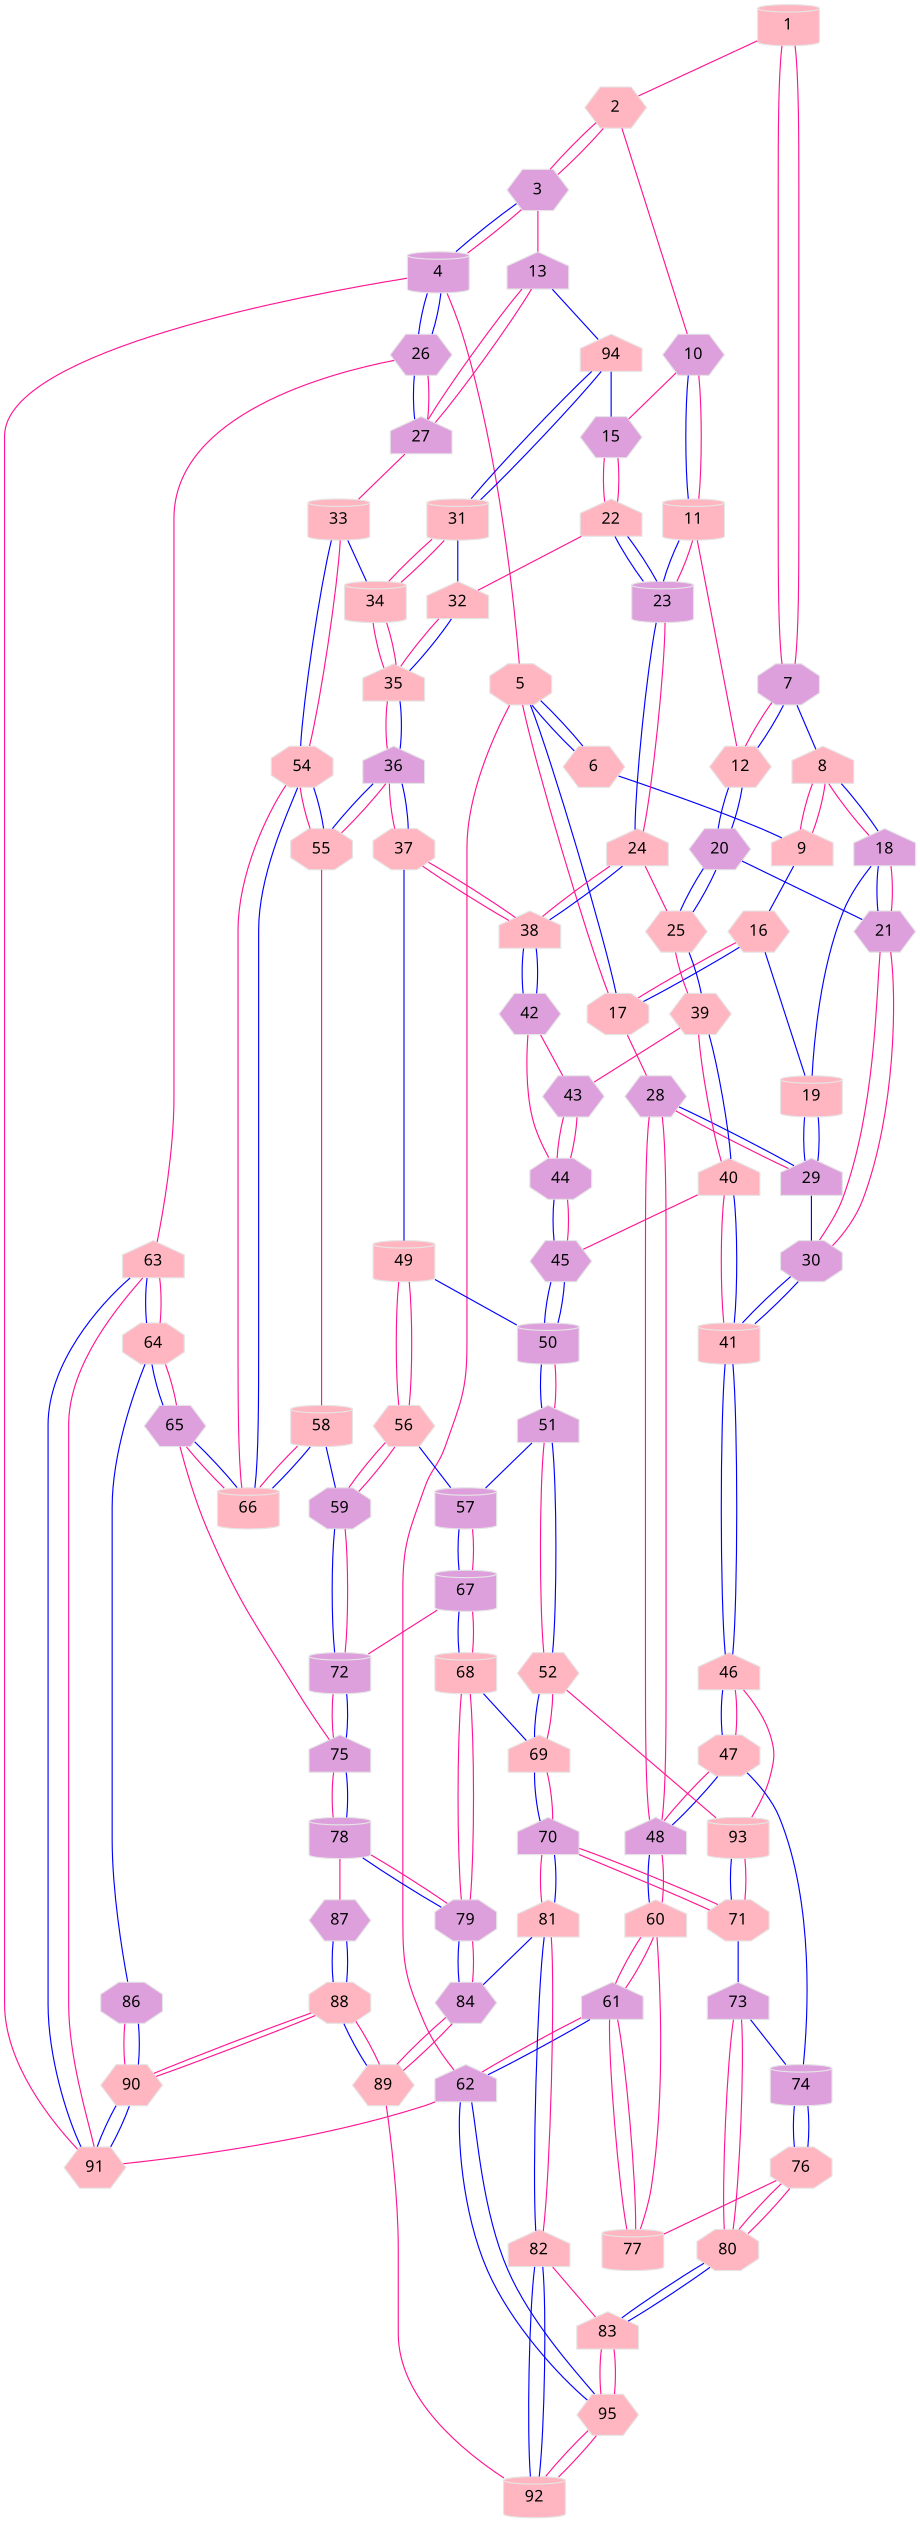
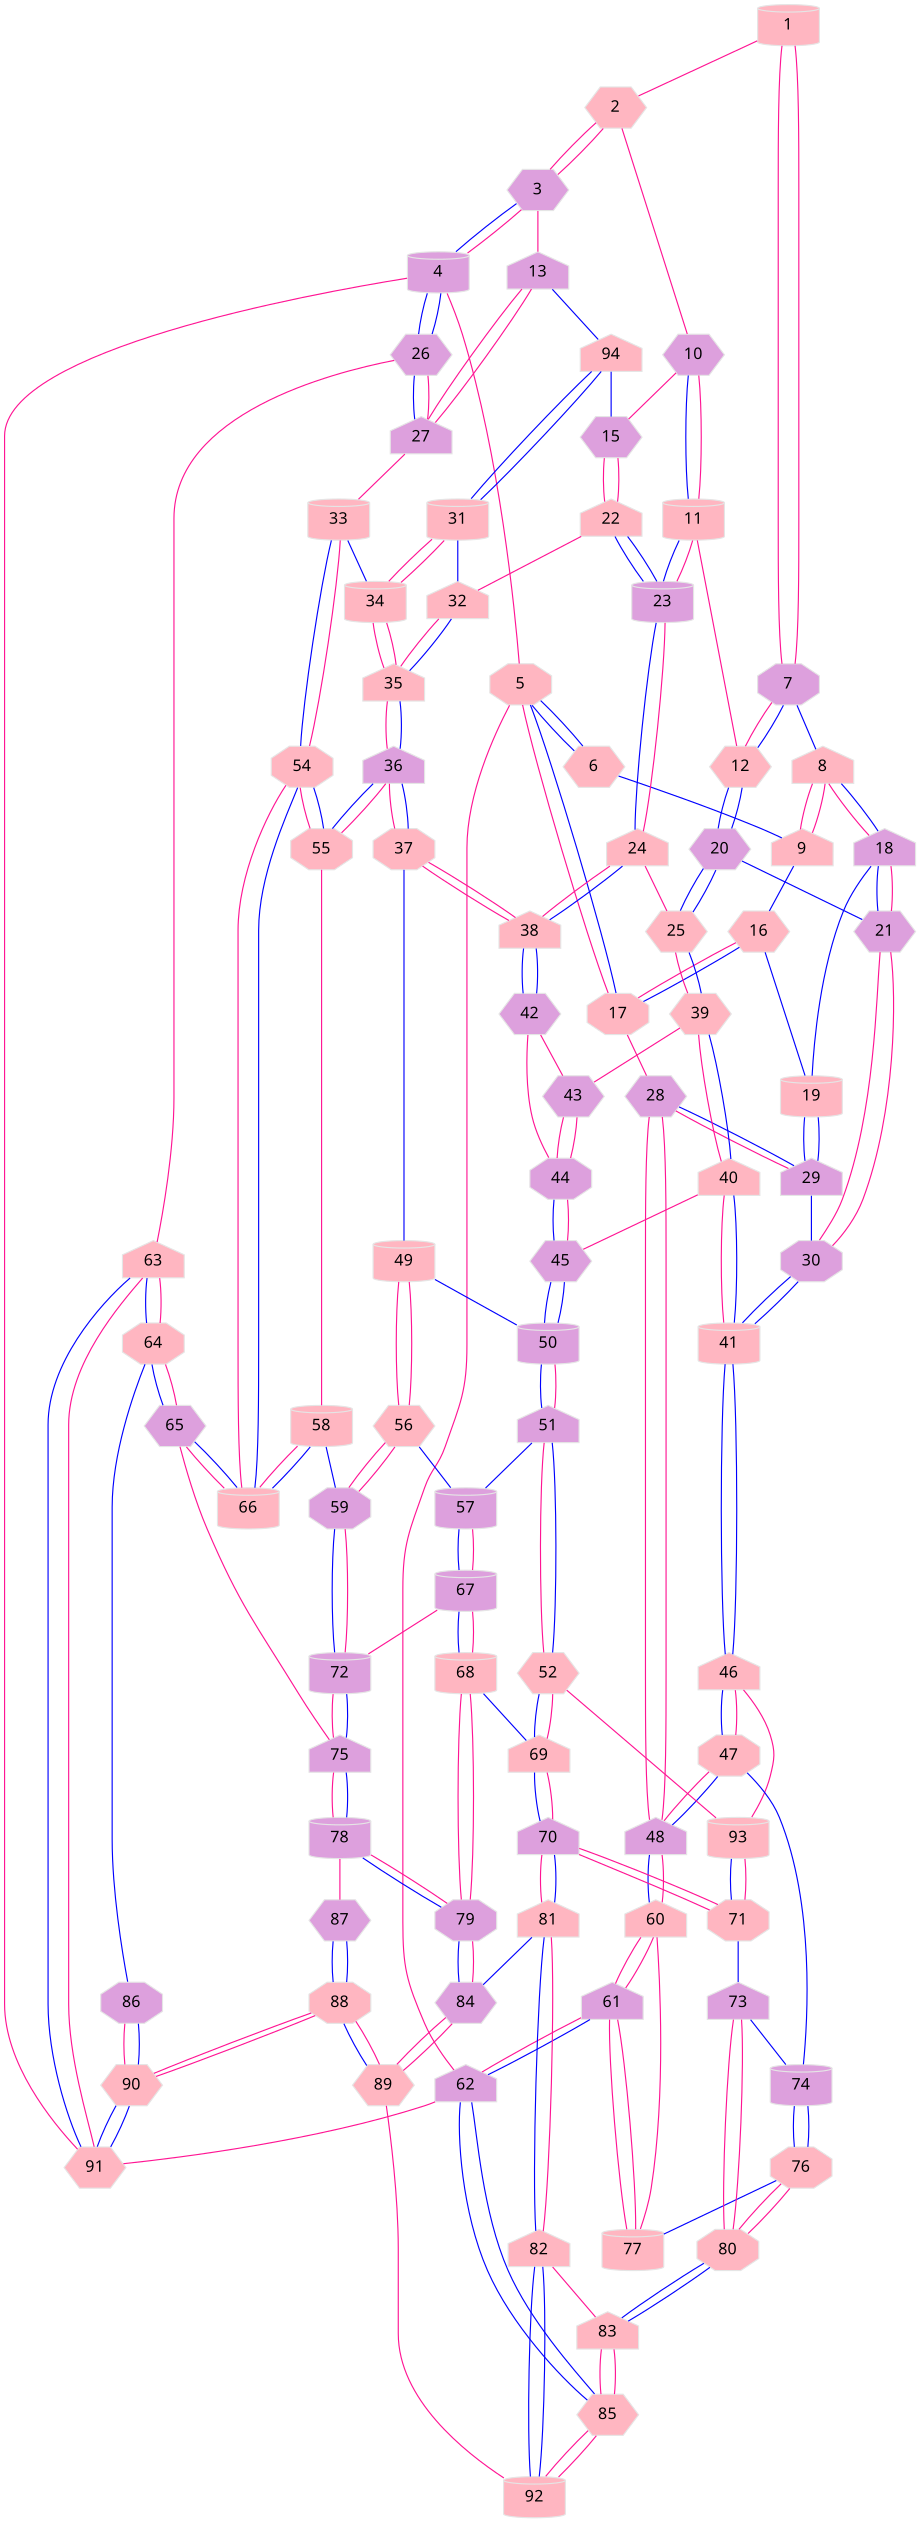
  graph {
    fontname="Noto Sans"
    node [color=gray90 fillcolor=lightpink fontname="Noto Sans" shape=house style=filled]
    edge [color=deeppink fontname="Noto Sans"]
    1 [shape=cylinder]
    2 [shape=hexagon]
    7 [fillcolor=plum shape=octagon]
    3 [fillcolor=plum shape=hexagon]
    10 [fillcolor=plum shape=hexagon]
    8
    12 [shape=hexagon]
    4 [fillcolor=plum shape=cylinder]
    13 [fillcolor=plum]
    11 [shape=cylinder]
    15 [fillcolor=plum shape=hexagon]
    5 [shape=octagon]
    26 [fillcolor=plum shape=hexagon]
    91 [shape=hexagon]
    n15 [label=94]
    27 [fillcolor=plum]
    6 [shape=hexagon]
    17 [shape=octagon]
    62 [fillcolor=plum]
    63
    9
    28 [fillcolor=plum shape=hexagon]
-   85 [shape=hexagon label=95]
+   85 [shape=hexagon]
    16 [shape=hexagon]
    18 [fillcolor=plum]
    20 [fillcolor=plum shape=hexagon]
    19 [shape=cylinder]
    21 [fillcolor=plum shape=hexagon]
    23 [fillcolor=plum shape=cylinder]
    22
    24
    25 [shape=hexagon]
    31 [shape=cylinder]
    33 [shape=cylinder]
    32
    34 [shape=cylinder]
    29 [fillcolor=plum]
    48 [fillcolor=plum]
    30 [fillcolor=plum shape=octagon]
    39 [shape=hexagon]
    41 [shape=cylinder]
    35
    38
    42 [fillcolor=plum shape=hexagon]
    40
    43 [fillcolor=plum shape=hexagon]
    64 [shape=octagon]
    54 [shape=octagon]
    60
    46
    36 [fillcolor=plum]
    55 [shape=octagon]
    66 [shape=cylinder]
    37 [shape=octagon]
    49 [shape=cylinder]
    58 [shape=cylinder]
    50 [fillcolor=plum shape=cylinder]
    56 [shape=hexagon]
    44 [fillcolor=plum shape=octagon]
    45 [fillcolor=plum shape=hexagon]
    47 [shape=octagon]
    n62 [label=93 shape=cylinder]
    51 [fillcolor=plum]
    74 [fillcolor=plum shape=cylinder]
    71 [shape=octagon]
    76 [shape=octagon]
    61 [fillcolor=plum]
    77 [shape=cylinder]
    57 [fillcolor=plum shape=cylinder]
    59 [fillcolor=plum shape=octagon]
    52 [shape=hexagon]
    69
    67 [fillcolor=plum shape=cylinder]
    70 [fillcolor=plum]
    73 [fillcolor=plum]
    72 [fillcolor=plum shape=cylinder]
    68 [shape=cylinder]
    75 [fillcolor=plum]
    92 [shape=cylinder]
    65 [fillcolor=plum shape=hexagon]
    86 [fillcolor=plum shape=octagon]
    90 [shape=hexagon]
    78 [fillcolor=plum shape=cylinder]
    79 [fillcolor=plum shape=octagon]
    84 [fillcolor=plum shape=hexagon]
    81
    82
    80 [shape=octagon]
    83
    87 [fillcolor=plum shape=hexagon]
    88 [shape=octagon]
    89 [shape=hexagon]
    1 -- 2
    1 -- 7
    1 -- 7
    2 -- 3
    2 -- 3
    2 -- 10
    7 -- 8 [color=blue]
    7 -- 12
    7 -- 12 [color=blue]
    3 -- 4 [color=blue]
    3 -- 4
    3 -- 13
    10 -- 11 [color=blue]
    10 -- 11
    10 -- 15
    8 -- 9
    8 -- 9
    8 -- 18
    8 -- 18 [color=blue]
    12 -- 20 [color=blue]
    12 -- 20 [color=blue]
    4 -- 5
    4 -- 26 [color=blue]
    4 -- 26 [color=blue]
    4 -- 91
    13 -- n15 [color=blue]
    13 -- 27
    13 -- 27
    11 -- 12
    11 -- 23 [color=blue]
    11 -- 23
    15 -- 22
    15 -- 22
    5 -- 6 [color=blue]
    5 -- 6 [color=blue]
    5 -- 17
    5 -- 17 [color=blue]
    5 -- 62
    26 -- 27 [color=blue]
    26 -- 27
    26 -- 63
    n15 -- 15 [color=blue]
    n15 -- 31 [color=blue]
    n15 -- 31 [color=blue]
    27 -- 33
    6 -- 9 [color=blue]
    17 -- 28
    62 -- 91
    62 -- 85 [color=blue]
    62 -- 85 [color=blue]
    63 -- 91 [color=blue]
    63 -- 91
    63 -- 64 [color=blue]
    63 -- 64
    9 -- 16 [color=blue]
    28 -- 29
    28 -- 29 [color=blue]
    28 -- 48
    28 -- 48
    85 -- 92
    85 -- 92
    16 -- 17
    16 -- 17 [color=blue]
    16 -- 19 [color=blue]
    18 -- 19 [color=blue]
    18 -- 21 [color=blue]
    18 -- 21
    20 -- 21 [color=blue]
    20 -- 25 [color=blue]
    20 -- 25 [color=blue]
    19 -- 29 [color=blue]
    19 -- 29 [color=blue]
    21 -- 30
    21 -- 30
    23 -- 24 [color=blue]
    23 -- 24
    22 -- 23 [color=blue]
    22 -- 23 [color=blue]
    22 -- 32
    24 -- 25
    24 -- 38
    24 -- 38 [color=blue]
    25 -- 39
    25 -- 39 [color=blue]
    31 -- 32 [color=blue]
    31 -- 34
    31 -- 34
    33 -- 34 [color=blue]
    33 -- 54 [color=blue]
    33 -- 54
    32 -- 35
    32 -- 35 [color=blue]
    34 -- 35
    34 -- 35
    29 -- 30 [color=blue]
    48 -- 60 [color=blue]
    48 -- 60
    30 -- 41 [color=blue]
    30 -- 41 [color=blue]
    39 -- 40
    39 -- 40 [color=blue]
    39 -- 43
    41 -- 46 [color=blue]
    41 -- 46 [color=blue]
    35 -- 36
    35 -- 36 [color=blue]
    38 -- 42 [color=blue]
    38 -- 42 [color=blue]
    42 -- 43
    42 -- 44
    40 -- 41
    40 -- 41 [color=blue]
    40 -- 45
    43 -- 44
    43 -- 44
    64 -- 65 [color=blue]
    64 -- 65
    64 -- 86 [color=blue]
    54 -- 55
    54 -- 55 [color=blue]
    54 -- 66
    54 -- 66 [color=blue]
    60 -- 61
    60 -- 61
    60 -- 77
    46 -- 47 [color=blue]
    46 -- 47
    46 -- n62
    36 -- 55 [color=blue]
    36 -- 55
    36 -- 37
    36 -- 37 [color=blue]
    55 -- 58
    37 -- 38
    37 -- 38
    37 -- 49 [color=blue]
    49 -- 50 [color=blue]
    49 -- 56
    49 -- 56
    58 -- 66
    58 -- 66 [color=blue]
    58 -- 59 [color=blue]
    50 -- 51 [color=blue]
    50 -- 51
    56 -- 57 [color=blue]
    56 -- 59
    56 -- 59
    44 -- 45 [color=blue]
    44 -- 45
    45 -- 50 [color=blue]
    45 -- 50 [color=blue]
    47 -- 48
    47 -- 48 [color=blue]
    47 -- 74 [color=blue]
    n62 -- 71 [color=blue]
    n62 -- 71
    51 -- 57 [color=blue]
    51 -- 52
    51 -- 52 [color=blue]
    74 -- 76 [color=blue]
    74 -- 76 [color=blue]
    71 -- 73 [color=blue]
-   76 -- 77
+   76 -- 77 [color=blue]
    76 -- 80
    76 -- 80
    61 -- 62
    61 -- 62 [color=blue]
    61 -- 77
    61 -- 77
    57 -- 67 [color=blue]
    57 -- 67
    59 -- 72 [color=blue]
    59 -- 72
    52 -- n62
    52 -- 69 [color=blue]
    52 -- 69
    69 -- 70 [color=blue]
    69 -- 70
    67 -- 72
    67 -- 68 [color=blue]
    67 -- 68
    70 -- 71
    70 -- 71
    70 -- 81
    70 -- 81 [color=blue]
    73 -- 74 [color=blue]
    73 -- 80
    73 -- 80
    72 -- 75
    72 -- 75 [color=blue]
    68 -- 69 [color=blue]
    68 -- 79
    68 -- 79
    75 -- 78
    75 -- 78 [color=blue]
    65 -- 66
    65 -- 66 [color=blue]
    65 -- 75
    86 -- 90
    86 -- 90 [color=blue]
    90 -- 91 [color=blue]
    90 -- 91 [color=blue]
    78 -- 79 [color=blue]
    78 -- 79
    78 -- 87
    79 -- 84 [color=blue]
    79 -- 84
    84 -- 89
    84 -- 89
    81 -- 84 [color=blue]
    81 -- 82 [color=blue]
    81 -- 82
    82 -- 92 [color=blue]
    82 -- 92 [color=blue]
    82 -- 83
    80 -- 83 [color=blue]
    80 -- 83 [color=blue]
    83 -- 85
    83 -- 85
    87 -- 88 [color=blue]
    87 -- 88 [color=blue]
    88 -- 90
    88 -- 90
    88 -- 89 [color=blue]
    88 -- 89
    89 -- 92
  }
